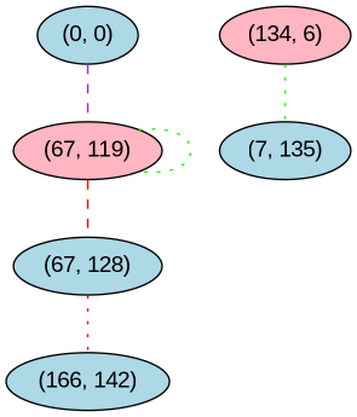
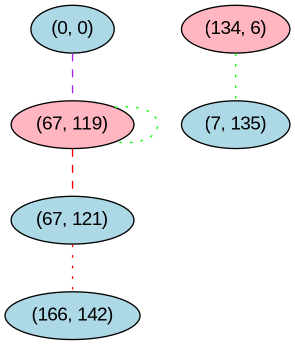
  graph {
    fontname="Liberation Sans"
    node [fillcolor=lightblue fontname="Liberation Sans" style=filled]
    edge [color=green fontname="Liberation Sans" style=dotted weight=2]
    "(67, 119)" [fillcolor=lightpink]
    "(0, 0)"
    "(134, 6)" [fillcolor=lightpink]
    "(7, 135)"
-   "(67, 121)" [label="(67, 128)"]
+   "(67, 121)"
    "(166, 142)"
    "(67, 119)" -- "(67, 119)"
    "(67, 119)" -- "(67, 121)" [color=red style=dashed weight=1]
    "(0, 0)" -- "(67, 119)" [color=purple style=dashed weight=4]
    "(134, 6)" -- "(7, 135)"
    "(67, 121)" -- "(166, 142)" [color=red weight=1]
  }
